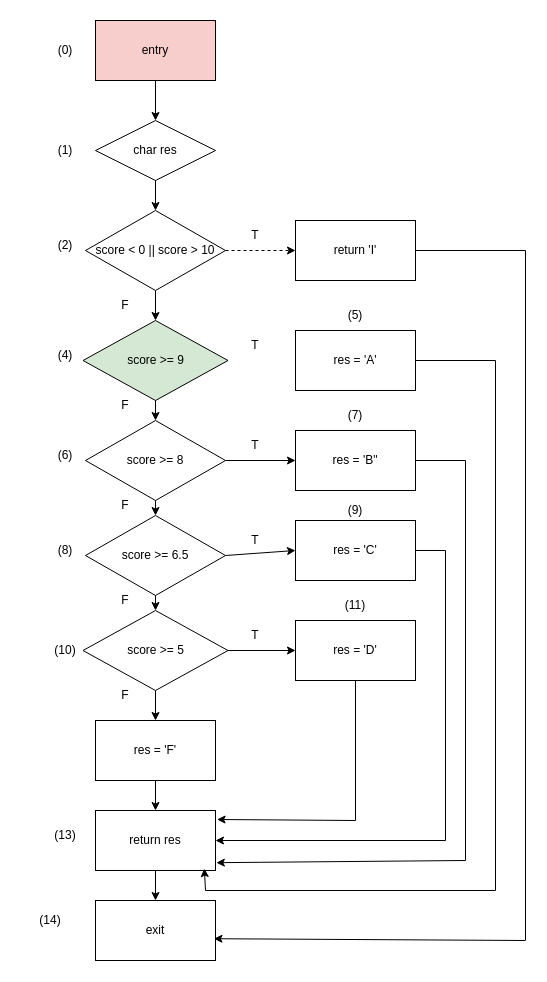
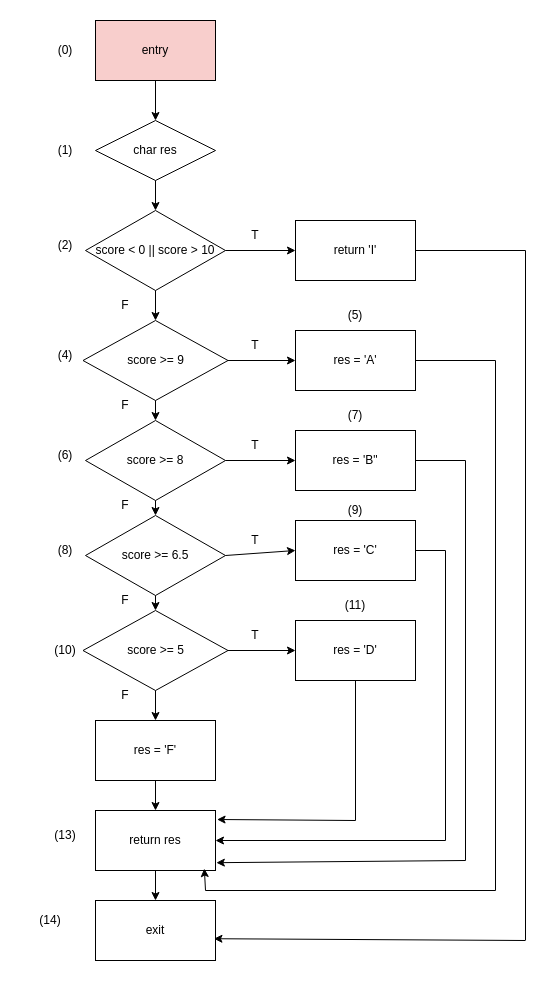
  <mxCell id="0" />
  <mxCell id="1" parent="0" />
  <mxCell id="2" value="entry" style="rounded=0;whiteSpace=wrap;html=1;fillColor=#f8cecc;" vertex="1" parent="1"><mxGeometry x="95" y="20" width="120" height="60" as="geometry" /></mxCell>
  <mxCell id="3" value="char res" style="rhombus;whiteSpace=wrap;html=1;" vertex="1" parent="1"><mxGeometry x="95" y="120" width="120" height="60" as="geometry" /></mxCell>
  <mxCell id="4" value="return 'I'" style="rounded=0;whiteSpace=wrap;html=1;" vertex="1" parent="1"><mxGeometry x="295" y="220" width="120" height="60" as="geometry" /></mxCell>
  <mxCell id="5" value="res = 'A'" style="rounded=0;whiteSpace=wrap;html=1;" vertex="1" parent="1"><mxGeometry x="295" y="330" width="120" height="60" as="geometry" /></mxCell>
  <mxCell id="6" value="res = 'B&quot;" style="rounded=0;whiteSpace=wrap;html=1;" vertex="1" parent="1"><mxGeometry x="295" y="430" width="120" height="60" as="geometry" /></mxCell>
  <mxCell id="7" value="res = 'C'" style="rounded=0;whiteSpace=wrap;html=1;" vertex="1" parent="1"><mxGeometry x="295" y="520" width="120" height="60" as="geometry" /></mxCell>
  <mxCell id="8" value="res = 'D'" style="rounded=0;whiteSpace=wrap;html=1;" vertex="1" parent="1"><mxGeometry x="295" y="620" width="120" height="60" as="geometry" /></mxCell>
  <mxCell id="9" value="res = 'F'" style="rounded=0;whiteSpace=wrap;html=1;" vertex="1" parent="1"><mxGeometry x="95" y="720" width="120" height="60" as="geometry" /></mxCell>
  <mxCell id="10" value="return res" style="rounded=0;whiteSpace=wrap;html=1;" vertex="1" parent="1"><mxGeometry x="95" y="810" width="120" height="60" as="geometry" /></mxCell>
  <mxCell id="11" value="exit" style="rounded=0;whiteSpace=wrap;html=1;" vertex="1" parent="1"><mxGeometry x="95" y="900" width="120" height="60" as="geometry" /></mxCell>
  <mxCell id="12" value="" style="endArrow=classic;html=1;rounded=0;exitX=0.5;exitY=1;exitDx=0;exitDy=0;entryX=0.5;entryY=0;entryDx=0;entryDy=0;" edge="1" parent="1" source="2" target="3"><mxGeometry width="50" height="50" relative="1" as="geometry"><mxPoint x="135" y="320" as="sourcePoint" /><mxPoint x="185" y="270" as="targetPoint" /></mxGeometry></mxCell>
  <mxCell id="13" value="score &amp;lt; 0 || score &amp;gt; 10" style="rhombus;whiteSpace=wrap;html=1;" vertex="1" parent="1"><mxGeometry x="85" y="210" width="140" height="80" as="geometry" /></mxCell>
  <mxCell id="14" value="" style="endArrow=classic;html=1;rounded=0;exitX=0.5;exitY=1;exitDx=0;exitDy=0;entryX=0.5;entryY=0;entryDx=0;entryDy=0;" edge="1" parent="1" source="3" target="13"><mxGeometry width="50" height="50" relative="1" as="geometry"><mxPoint x="135" y="320" as="sourcePoint" /><mxPoint x="185" y="270" as="targetPoint" /></mxGeometry></mxCell>
- <mxCell id="15" value="" style="endArrow=classic;html=1;rounded=0;exitX=1;exitY=0.5;exitDx=0;exitDy=0;entryX=0;entryY=0.5;entryDx=0;entryDy=0;dashed=1;" edge="1" parent="1" source="13" target="4"><mxGeometry width="50" height="50" relative="1" as="geometry"><mxPoint x="135" y="320" as="sourcePoint" /><mxPoint x="185" y="270" as="targetPoint" /></mxGeometry></mxCell>
+ <mxCell id="15" value="" style="endArrow=classic;html=1;rounded=0;exitX=1;exitY=0.5;exitDx=0;exitDy=0;entryX=0;entryY=0.5;entryDx=0;entryDy=0;" edge="1" parent="1" source="13" target="4"><mxGeometry width="50" height="50" relative="1" as="geometry"><mxPoint x="135" y="320" as="sourcePoint" /><mxPoint x="185" y="270" as="targetPoint" /></mxGeometry></mxCell>
  <mxCell id="16" value="T" style="text;html=1;align=center;verticalAlign=middle;whiteSpace=wrap;rounded=0;" vertex="1" parent="1"><mxGeometry x="225" y="220" width="60" height="30" as="geometry" /></mxCell>
- <mxCell id="17" value="score &amp;gt;= 9" style="rhombus;whiteSpace=wrap;html=1;fillColor=#d5e8d4;" vertex="1" parent="1"><mxGeometry x="82.5" y="320" width="145" height="80" as="geometry" /></mxCell>
+ <mxCell id="17" value="score &amp;gt;= 9" style="rhombus;whiteSpace=wrap;html=1;" vertex="1" parent="1"><mxGeometry x="82.5" y="320" width="145" height="80" as="geometry" /></mxCell>
+ <mxCell id="18" value="" style="endArrow=classic;html=1;rounded=0;exitX=1;exitY=0.5;exitDx=0;exitDy=0;entryX=0;entryY=0.5;entryDx=0;entryDy=0;" edge="1" parent="1" source="17" target="5"><mxGeometry width="50" height="50" relative="1" as="geometry"><mxPoint x="135" y="370" as="sourcePoint" /><mxPoint x="185" y="320" as="targetPoint" /></mxGeometry></mxCell>
  <mxCell id="19" value="T" style="text;html=1;align=center;verticalAlign=middle;whiteSpace=wrap;rounded=0;" vertex="1" parent="1"><mxGeometry x="225" y="330" width="60" height="30" as="geometry" /></mxCell>
  <mxCell id="20" value="" style="endArrow=classic;html=1;rounded=0;exitX=0.5;exitY=1;exitDx=0;exitDy=0;entryX=0.5;entryY=0;entryDx=0;entryDy=0;" edge="1" parent="1" source="13" target="17"><mxGeometry width="50" height="50" relative="1" as="geometry"><mxPoint x="135" y="370" as="sourcePoint" /><mxPoint x="185" y="320" as="targetPoint" /></mxGeometry></mxCell>
  <mxCell id="21" value="F" style="text;html=1;align=center;verticalAlign=middle;whiteSpace=wrap;rounded=0;" vertex="1" parent="1"><mxGeometry x="95" y="290" width="60" height="30" as="geometry" /></mxCell>
  <mxCell id="22" value="score &amp;gt;= 8" style="rhombus;whiteSpace=wrap;html=1;" vertex="1" parent="1"><mxGeometry x="85" y="420" width="140" height="80" as="geometry" /></mxCell>
  <mxCell id="23" value="" style="endArrow=classic;html=1;rounded=0;exitX=0.5;exitY=1;exitDx=0;exitDy=0;entryX=0.5;entryY=0;entryDx=0;entryDy=0;" edge="1" parent="1" source="17" target="22"><mxGeometry width="50" height="50" relative="1" as="geometry"><mxPoint x="225" y="390" as="sourcePoint" /><mxPoint x="275" y="340" as="targetPoint" /></mxGeometry></mxCell>
  <mxCell id="24" value="" style="endArrow=classic;html=1;rounded=0;exitX=1;exitY=0.5;exitDx=0;exitDy=0;entryX=0;entryY=0.5;entryDx=0;entryDy=0;" edge="1" parent="1" source="22" target="6"><mxGeometry width="50" height="50" relative="1" as="geometry"><mxPoint x="225" y="390" as="sourcePoint" /><mxPoint x="275" y="340" as="targetPoint" /></mxGeometry></mxCell>
  <mxCell id="25" value="T" style="text;html=1;align=center;verticalAlign=middle;whiteSpace=wrap;rounded=0;" vertex="1" parent="1"><mxGeometry x="225" y="430" width="60" height="30" as="geometry" /></mxCell>
  <mxCell id="26" value="F" style="text;html=1;align=center;verticalAlign=middle;whiteSpace=wrap;rounded=0;" vertex="1" parent="1"><mxGeometry x="95" y="390" width="60" height="30" as="geometry" /></mxCell>
  <mxCell id="27" value="score &amp;gt;= 6.5" style="rhombus;whiteSpace=wrap;html=1;" vertex="1" parent="1"><mxGeometry x="85" y="515" width="140" height="80" as="geometry" /></mxCell>
  <mxCell id="28" value="" style="endArrow=classic;html=1;rounded=0;exitX=1;exitY=0.5;exitDx=0;exitDy=0;entryX=0;entryY=0.5;entryDx=0;entryDy=0;" edge="1" parent="1" source="27" target="7"><mxGeometry width="50" height="50" relative="1" as="geometry"><mxPoint x="225" y="530" as="sourcePoint" /><mxPoint x="275" y="480" as="targetPoint" /></mxGeometry></mxCell>
  <mxCell id="29" value="T" style="text;html=1;align=center;verticalAlign=middle;whiteSpace=wrap;rounded=0;" vertex="1" parent="1"><mxGeometry x="225" y="525" width="60" height="30" as="geometry" /></mxCell>
  <mxCell id="30" value="" style="endArrow=classic;html=1;rounded=0;exitX=0.5;exitY=1;exitDx=0;exitDy=0;entryX=0.5;entryY=0;entryDx=0;entryDy=0;" edge="1" parent="1" source="22" target="27"><mxGeometry width="50" height="50" relative="1" as="geometry"><mxPoint x="225" y="530" as="sourcePoint" /><mxPoint x="275" y="480" as="targetPoint" /></mxGeometry></mxCell>
  <mxCell id="31" value="F" style="text;html=1;align=center;verticalAlign=middle;whiteSpace=wrap;rounded=0;" vertex="1" parent="1"><mxGeometry x="95" y="490" width="60" height="30" as="geometry" /></mxCell>
  <mxCell id="32" value="score &amp;gt;= 5" style="rhombus;whiteSpace=wrap;html=1;" vertex="1" parent="1"><mxGeometry x="82.5" y="610" width="145" height="80" as="geometry" /></mxCell>
  <mxCell id="33" value="" style="endArrow=classic;html=1;rounded=0;exitX=1;exitY=0.5;exitDx=0;exitDy=0;entryX=0;entryY=0.5;entryDx=0;entryDy=0;" edge="1" parent="1" source="32" target="8"><mxGeometry width="50" height="50" relative="1" as="geometry"><mxPoint x="225" y="670" as="sourcePoint" /><mxPoint x="275" y="620" as="targetPoint" /></mxGeometry></mxCell>
  <mxCell id="34" value="T" style="text;html=1;align=center;verticalAlign=middle;whiteSpace=wrap;rounded=0;" vertex="1" parent="1"><mxGeometry x="225" y="620" width="60" height="30" as="geometry" /></mxCell>
  <mxCell id="35" value="" style="endArrow=classic;html=1;rounded=0;exitX=0.5;exitY=1;exitDx=0;exitDy=0;entryX=0.5;entryY=0;entryDx=0;entryDy=0;" edge="1" parent="1" source="27" target="32"><mxGeometry width="50" height="50" relative="1" as="geometry"><mxPoint x="225" y="670" as="sourcePoint" /><mxPoint x="275" y="620" as="targetPoint" /></mxGeometry></mxCell>
  <mxCell id="36" value="F" style="text;html=1;align=center;verticalAlign=middle;whiteSpace=wrap;rounded=0;" vertex="1" parent="1"><mxGeometry x="95" y="584.5" width="60" height="30" as="geometry" /></mxCell>
  <mxCell id="37" value="" style="endArrow=classic;html=1;rounded=0;exitX=0.5;exitY=1;exitDx=0;exitDy=0;entryX=0.5;entryY=0;entryDx=0;entryDy=0;" edge="1" parent="1" source="32" target="9"><mxGeometry width="50" height="50" relative="1" as="geometry"><mxPoint x="225" y="730" as="sourcePoint" /><mxPoint x="275" y="680" as="targetPoint" /></mxGeometry></mxCell>
  <mxCell id="38" value="F" style="text;html=1;align=center;verticalAlign=middle;whiteSpace=wrap;rounded=0;" vertex="1" parent="1"><mxGeometry x="95" y="680" width="60" height="30" as="geometry" /></mxCell>
  <mxCell id="39" value="" style="endArrow=classic;html=1;rounded=0;exitX=0.5;exitY=1;exitDx=0;exitDy=0;entryX=0.5;entryY=0;entryDx=0;entryDy=0;" edge="1" parent="1" source="9" target="10"><mxGeometry width="50" height="50" relative="1" as="geometry"><mxPoint x="225" y="800" as="sourcePoint" /><mxPoint x="275" y="750" as="targetPoint" /></mxGeometry></mxCell>
  <mxCell id="40" value="" style="endArrow=classic;html=1;rounded=0;exitX=0.5;exitY=1;exitDx=0;exitDy=0;entryX=0.5;entryY=0;entryDx=0;entryDy=0;" edge="1" parent="1" source="10" target="11"><mxGeometry width="50" height="50" relative="1" as="geometry"><mxPoint x="225" y="800" as="sourcePoint" /><mxPoint x="275" y="750" as="targetPoint" /></mxGeometry></mxCell>
  <mxCell id="41" value="" style="endArrow=none;html=1;rounded=0;exitX=1;exitY=0.5;exitDx=0;exitDy=0;" edge="1" parent="1" source="4"><mxGeometry width="50" height="50" relative="1" as="geometry"><mxPoint x="275" y="590" as="sourcePoint" /><mxPoint x="525" y="250" as="targetPoint" /></mxGeometry></mxCell>
  <mxCell id="42" value="" style="endArrow=none;html=1;rounded=0;entryX=0.5;entryY=1;entryDx=0;entryDy=0;" edge="1" parent="1" target="8"><mxGeometry width="50" height="50" relative="1" as="geometry"><mxPoint x="355" y="820" as="sourcePoint" /><mxPoint x="325" y="630" as="targetPoint" /></mxGeometry></mxCell>
  <mxCell id="43" value="" style="endArrow=classic;html=1;rounded=0;entryX=1.013;entryY=0.15;entryDx=0;entryDy=0;entryPerimeter=0;" edge="1" parent="1" target="10"><mxGeometry width="50" height="50" relative="1" as="geometry"><mxPoint x="355" y="820" as="sourcePoint" /><mxPoint x="225" y="820" as="targetPoint" /></mxGeometry></mxCell>
  <mxCell id="44" value="" style="endArrow=none;html=1;rounded=0;entryX=1;entryY=0.5;entryDx=0;entryDy=0;" edge="1" parent="1" target="5"><mxGeometry width="50" height="50" relative="1" as="geometry"><mxPoint x="495" y="360" as="sourcePoint" /><mxPoint x="385" y="490" as="targetPoint" /></mxGeometry></mxCell>
  <mxCell id="45" value="" style="endArrow=none;html=1;rounded=0;entryX=1;entryY=0.5;entryDx=0;entryDy=0;" edge="1" parent="1" target="6"><mxGeometry width="50" height="50" relative="1" as="geometry"><mxPoint x="465" y="460" as="sourcePoint" /><mxPoint x="385" y="490" as="targetPoint" /></mxGeometry></mxCell>
  <mxCell id="46" value="" style="endArrow=classic;html=1;rounded=0;entryX=1;entryY=0.5;entryDx=0;entryDy=0;" edge="1" parent="1" target="10"><mxGeometry width="50" height="50" relative="1" as="geometry"><mxPoint x="445" y="840" as="sourcePoint" /><mxPoint x="385" y="700" as="targetPoint" /></mxGeometry></mxCell>
  <mxCell id="47" value="" style="endArrow=none;html=1;rounded=0;" edge="1" parent="1"><mxGeometry width="50" height="50" relative="1" as="geometry"><mxPoint x="465" y="860" as="sourcePoint" /><mxPoint x="465" y="460" as="targetPoint" /></mxGeometry></mxCell>
  <mxCell id="48" value="" style="endArrow=classic;html=1;rounded=0;entryX=1.007;entryY=0.87;entryDx=0;entryDy=0;entryPerimeter=0;" edge="1" parent="1" target="10"><mxGeometry width="50" height="50" relative="1" as="geometry"><mxPoint x="465" y="860" as="sourcePoint" /><mxPoint x="385" y="580" as="targetPoint" /></mxGeometry></mxCell>
  <mxCell id="49" value="" style="endArrow=none;html=1;rounded=0;" edge="1" parent="1"><mxGeometry width="50" height="50" relative="1" as="geometry"><mxPoint x="495" y="890" as="sourcePoint" /><mxPoint x="495" y="360" as="targetPoint" /></mxGeometry></mxCell>
  <mxCell id="50" value="" style="endArrow=none;html=1;rounded=0;" edge="1" parent="1"><mxGeometry width="50" height="50" relative="1" as="geometry"><mxPoint x="525" y="939.6" as="sourcePoint" /><mxPoint x="525" y="250" as="targetPoint" /></mxGeometry></mxCell>
  <mxCell id="51" value="" style="endArrow=classic;html=1;rounded=0;entryX=0.987;entryY=0.637;entryDx=0;entryDy=0;entryPerimeter=0;" edge="1" parent="1" target="11"><mxGeometry width="50" height="50" relative="1" as="geometry"><mxPoint x="525" y="940" as="sourcePoint" /><mxPoint x="425" y="810" as="targetPoint" /></mxGeometry></mxCell>
  <mxCell id="52" value="" style="endArrow=none;html=1;rounded=0;entryX=1;entryY=0.5;entryDx=0;entryDy=0;" edge="1" parent="1" target="7"><mxGeometry width="50" height="50" relative="1" as="geometry"><mxPoint x="445" y="550" as="sourcePoint" /><mxPoint x="345" y="600" as="targetPoint" /></mxGeometry></mxCell>
  <mxCell id="53" value="" style="endArrow=none;html=1;rounded=0;" edge="1" parent="1"><mxGeometry width="50" height="50" relative="1" as="geometry"><mxPoint x="445" y="840" as="sourcePoint" /><mxPoint x="445" y="550" as="targetPoint" /></mxGeometry></mxCell>
  <mxCell id="54" value="" style="endArrow=none;html=1;rounded=0;" edge="1" parent="1"><mxGeometry width="50" height="50" relative="1" as="geometry"><mxPoint x="495" y="890" as="sourcePoint" /><mxPoint x="205" y="890" as="targetPoint" /></mxGeometry></mxCell>
  <mxCell id="55" value="" style="endArrow=classic;html=1;rounded=0;entryX=0.907;entryY=0.968;entryDx=0;entryDy=0;entryPerimeter=0;" edge="1" parent="1" target="10"><mxGeometry width="50" height="50" relative="1" as="geometry"><mxPoint x="205" y="890" as="sourcePoint" /><mxPoint x="345" y="630" as="targetPoint" /></mxGeometry></mxCell>
  <mxCell id="56" value="(0)" style="text;html=1;align=center;verticalAlign=middle;whiteSpace=wrap;rounded=0;" vertex="1" parent="1"><mxGeometry x="35" y="35" width="60" height="30" as="geometry" /></mxCell>
  <mxCell id="57" value="(1)" style="text;html=1;align=center;verticalAlign=middle;whiteSpace=wrap;rounded=0;" vertex="1" parent="1"><mxGeometry x="35" y="135" width="60" height="30" as="geometry" /></mxCell>
  <mxCell id="58" value="(2)" style="text;html=1;align=center;verticalAlign=middle;whiteSpace=wrap;rounded=0;" vertex="1" parent="1"><mxGeometry x="35" y="230" width="60" height="30" as="geometry" /></mxCell>
  <mxCell id="59" value="(4)" style="text;html=1;align=center;verticalAlign=middle;whiteSpace=wrap;rounded=0;" vertex="1" parent="1"><mxGeometry x="35" y="340" width="60" height="30" as="geometry" /></mxCell>
  <mxCell id="60" value="(6)" style="text;html=1;align=center;verticalAlign=middle;whiteSpace=wrap;rounded=0;" vertex="1" parent="1"><mxGeometry x="35" y="440" width="60" height="30" as="geometry" /></mxCell>
  <mxCell id="61" value="(8)" style="text;html=1;align=center;verticalAlign=middle;whiteSpace=wrap;rounded=0;" vertex="1" parent="1"><mxGeometry x="35" y="535" width="60" height="30" as="geometry" /></mxCell>
  <mxCell id="62" value="(10)" style="text;html=1;align=center;verticalAlign=middle;whiteSpace=wrap;rounded=0;" vertex="1" parent="1"><mxGeometry x="35" y="635" width="60" height="30" as="geometry" /></mxCell>
  <mxCell id="63" value="(13)" style="text;html=1;align=center;verticalAlign=middle;whiteSpace=wrap;rounded=0;" vertex="1" parent="1"><mxGeometry x="35" y="820" width="60" height="30" as="geometry" /></mxCell>
  <mxCell id="64" value="(14)" style="text;html=1;align=center;verticalAlign=middle;whiteSpace=wrap;rounded=0;" vertex="1" parent="1"><mxGeometry x="20" y="905" width="60" height="30" as="geometry" /></mxCell>
  <mxCell id="65" value="(5)" style="text;html=1;align=center;verticalAlign=middle;whiteSpace=wrap;rounded=0;" vertex="1" parent="1"><mxGeometry x="325" y="300" width="60" height="30" as="geometry" /></mxCell>
  <mxCell id="66" value="(7)" style="text;html=1;align=center;verticalAlign=middle;whiteSpace=wrap;rounded=0;" vertex="1" parent="1"><mxGeometry x="325" y="400" width="60" height="30" as="geometry" /></mxCell>
  <mxCell id="67" value="(9)" style="text;html=1;align=center;verticalAlign=middle;whiteSpace=wrap;rounded=0;" vertex="1" parent="1"><mxGeometry x="325" y="495" width="60" height="30" as="geometry" /></mxCell>
  <mxCell id="68" value="(11)" style="text;html=1;align=center;verticalAlign=middle;whiteSpace=wrap;rounded=0;" vertex="1" parent="1"><mxGeometry x="325" y="590" width="60" height="30" as="geometry" /></mxCell>
